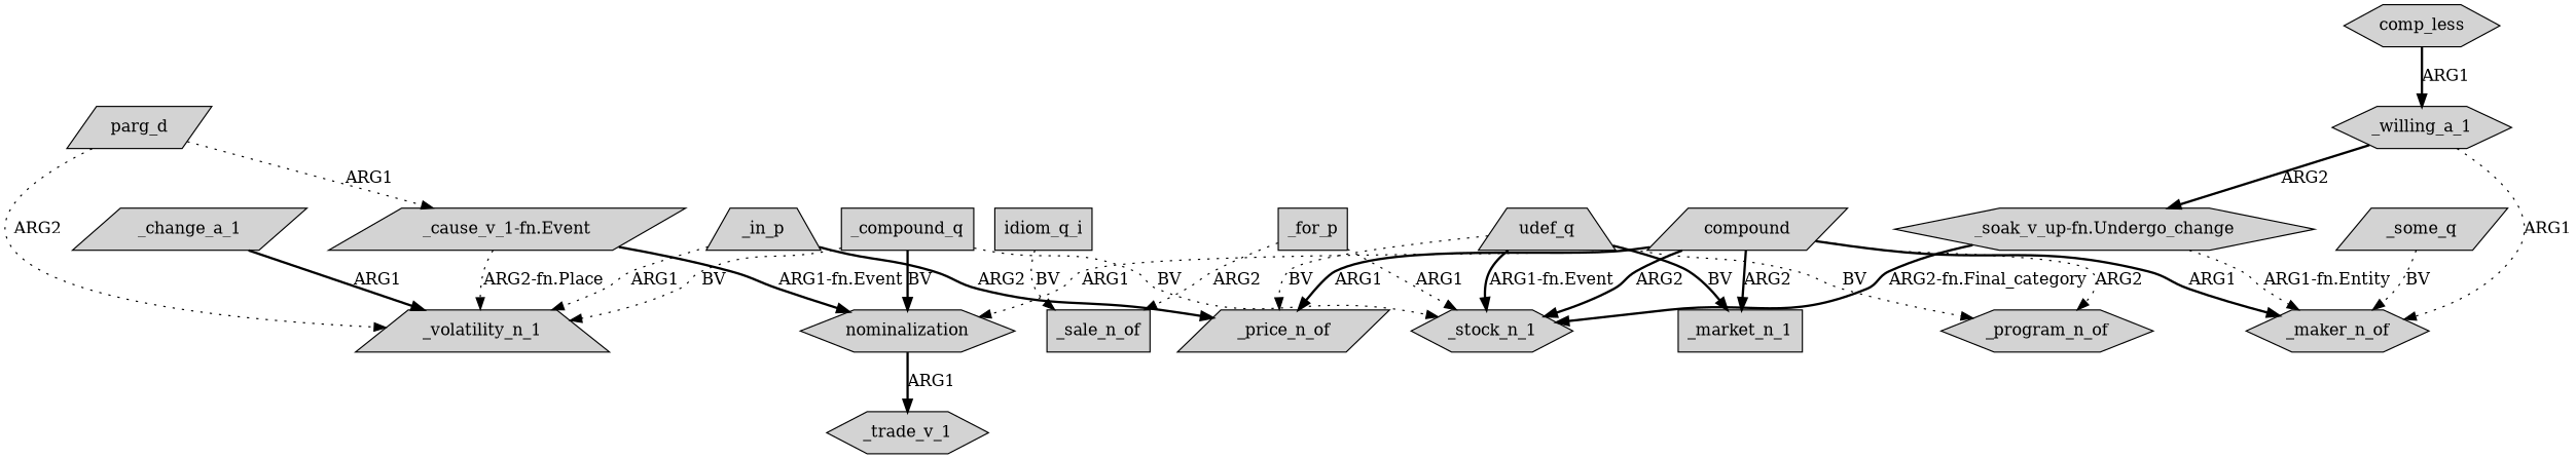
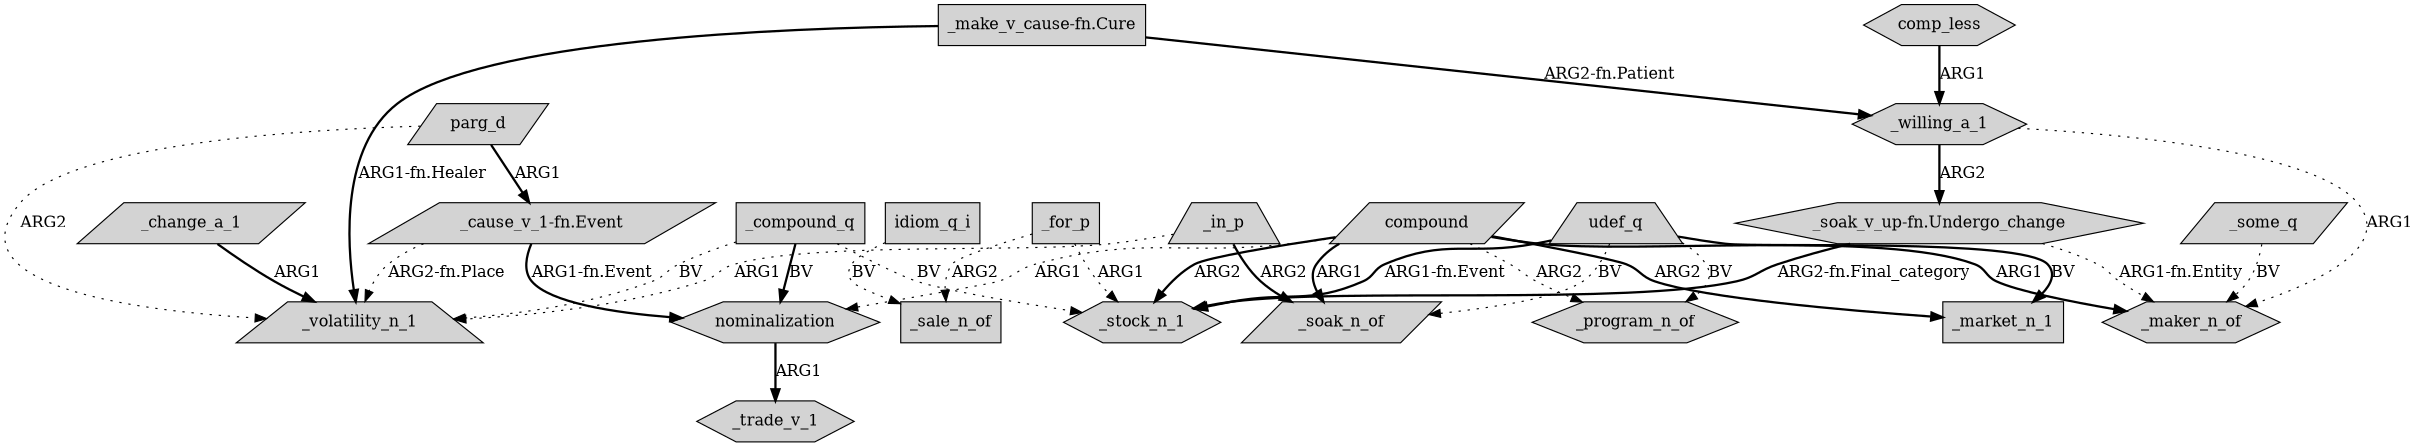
  digraph {
    node [shape=hexagon style=filled]
    edge [style=dotted]
    _for_p [shape=box]
    _stock_n_1
    _sale_n_of [shape=box]
    n4 [label=_compound_q shape=box]
    nominalization
    _volatility_n_1 [shape=trapezium]
    _trade_v_1
    udef_q [shape=trapezium]
    _market_n_1 [shape=box]
-   _price_n_of [shape=parallelogram]
+   _price_n_of [shape=parallelogram label=_soak_n_of]
    _program_n_of
    parg_d [shape=parallelogram]
    "_cause_v_1-fn.Event" [shape=parallelogram]
    compound [shape=parallelogram]
    _maker_n_of
    "_soak_v_up-fn.Undergo_change"
+   "_make_v_cause-fn.Cure" [shape=box]
    _willing_a_1
    _in_p [shape=trapezium]
    _some_q [shape=parallelogram]
    comp_less
    idiom_q_i [shape=box]
    n23 [label=_change_a_1 shape=parallelogram]
    _for_p -> _stock_n_1 [label=ARG1]
    _for_p -> _sale_n_of [label=ARG2]
    n4 -> _stock_n_1 [label=BV]
    n4 -> nominalization [label=BV style=bold]
    n4 -> _volatility_n_1 [label=BV]
    nominalization -> _trade_v_1 [label=ARG1 style=bold]
    udef_q -> _stock_n_1 [label="ARG1-fn.Event" style=bold]
    udef_q -> _market_n_1 [label=BV style=bold]
    udef_q -> _price_n_of [label=BV]
    udef_q -> _program_n_of [label=BV]
    parg_d -> _volatility_n_1 [label=ARG2]
-   parg_d -> "_cause_v_1-fn.Event" [label=ARG1]
+   parg_d -> "_cause_v_1-fn.Event" [label=ARG1 style=bold]
    "_cause_v_1-fn.Event" -> nominalization [label="ARG1-fn.Event" style=bold]
    "_cause_v_1-fn.Event" -> _volatility_n_1 [label="ARG2-fn.Place"]
    compound -> _stock_n_1 [label=ARG2 style=bold]
    compound -> nominalization [label=ARG1]
    compound -> _market_n_1 [label=ARG2 style=bold]
    compound -> _price_n_of [label=ARG1 style=bold]
    compound -> _program_n_of [label=ARG2]
    compound -> _maker_n_of [label=ARG1 style=bold]
    "_soak_v_up-fn.Undergo_change" -> _stock_n_1 [label="ARG2-fn.Final_category" style=bold]
    "_soak_v_up-fn.Undergo_change" -> _maker_n_of [label="ARG1-fn.Entity"]
+   "_make_v_cause-fn.Cure" -> _volatility_n_1 [label="ARG1-fn.Healer" style=bold]
+   "_make_v_cause-fn.Cure" -> _willing_a_1 [label="ARG2-fn.Patient" style=bold]
    _willing_a_1 -> _maker_n_of [label=ARG1]
    _willing_a_1 -> "_soak_v_up-fn.Undergo_change" [label=ARG2 style=bold]
    _in_p -> _volatility_n_1 [label=ARG1]
    _in_p -> _price_n_of [label=ARG2 style=bold]
    _some_q -> _maker_n_of [label=BV]
    comp_less -> _willing_a_1 [label=ARG1 style=bold]
    idiom_q_i -> _sale_n_of [label=BV]
    n23 -> _volatility_n_1 [label=ARG1 style=bold]
  }
